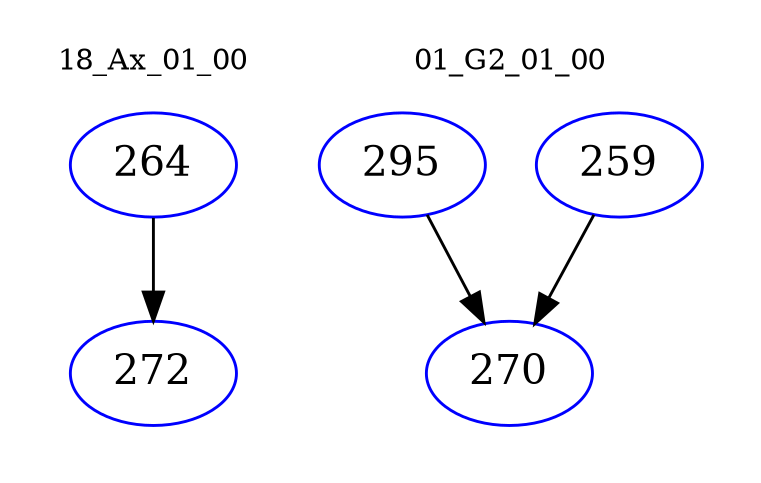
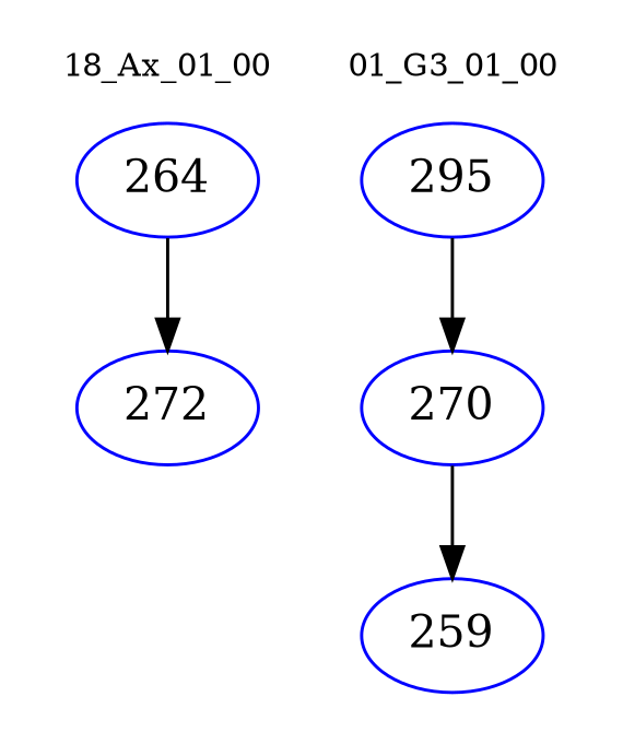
  digraph {
    node [color=blue]
    edge [color=black]
    n1 [label=264]
    n2 [label=272]
    n3 [label=270]
    n4 [label=259]
    n5 [label=295]
    subgraph cluster_1 {
      color=white
      fontsize=10
      label="18_Ax_01_00"
      n1
      n2
    }
    subgraph cluster_2 {
      color=white
      fontsize=10
-     label="01_G2_01_00"
+     label="01_G3_01_00"
      n3
      n4
      n5
    }
    n1 -> n2
-   n4 -> n3
+   n3 -> n4
    n5 -> n3
  }
